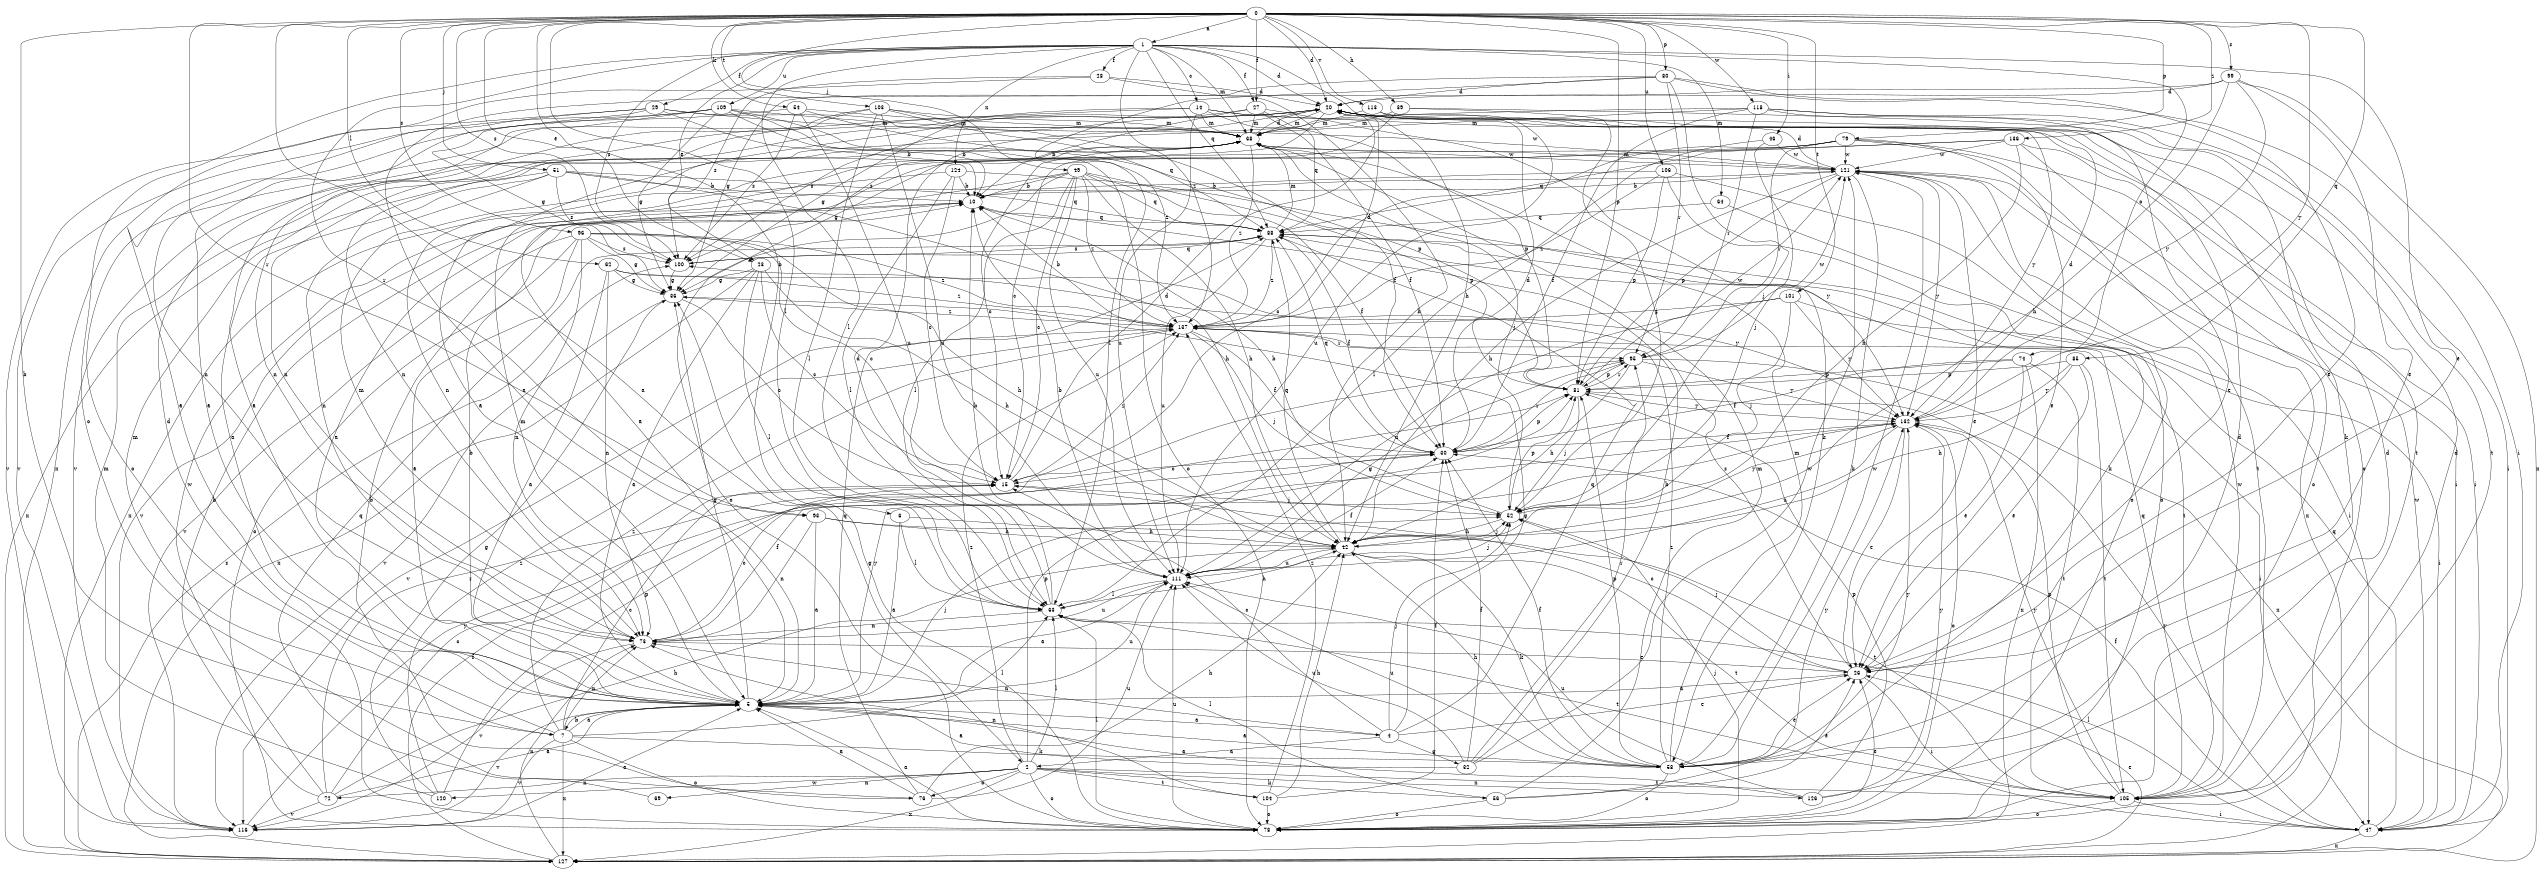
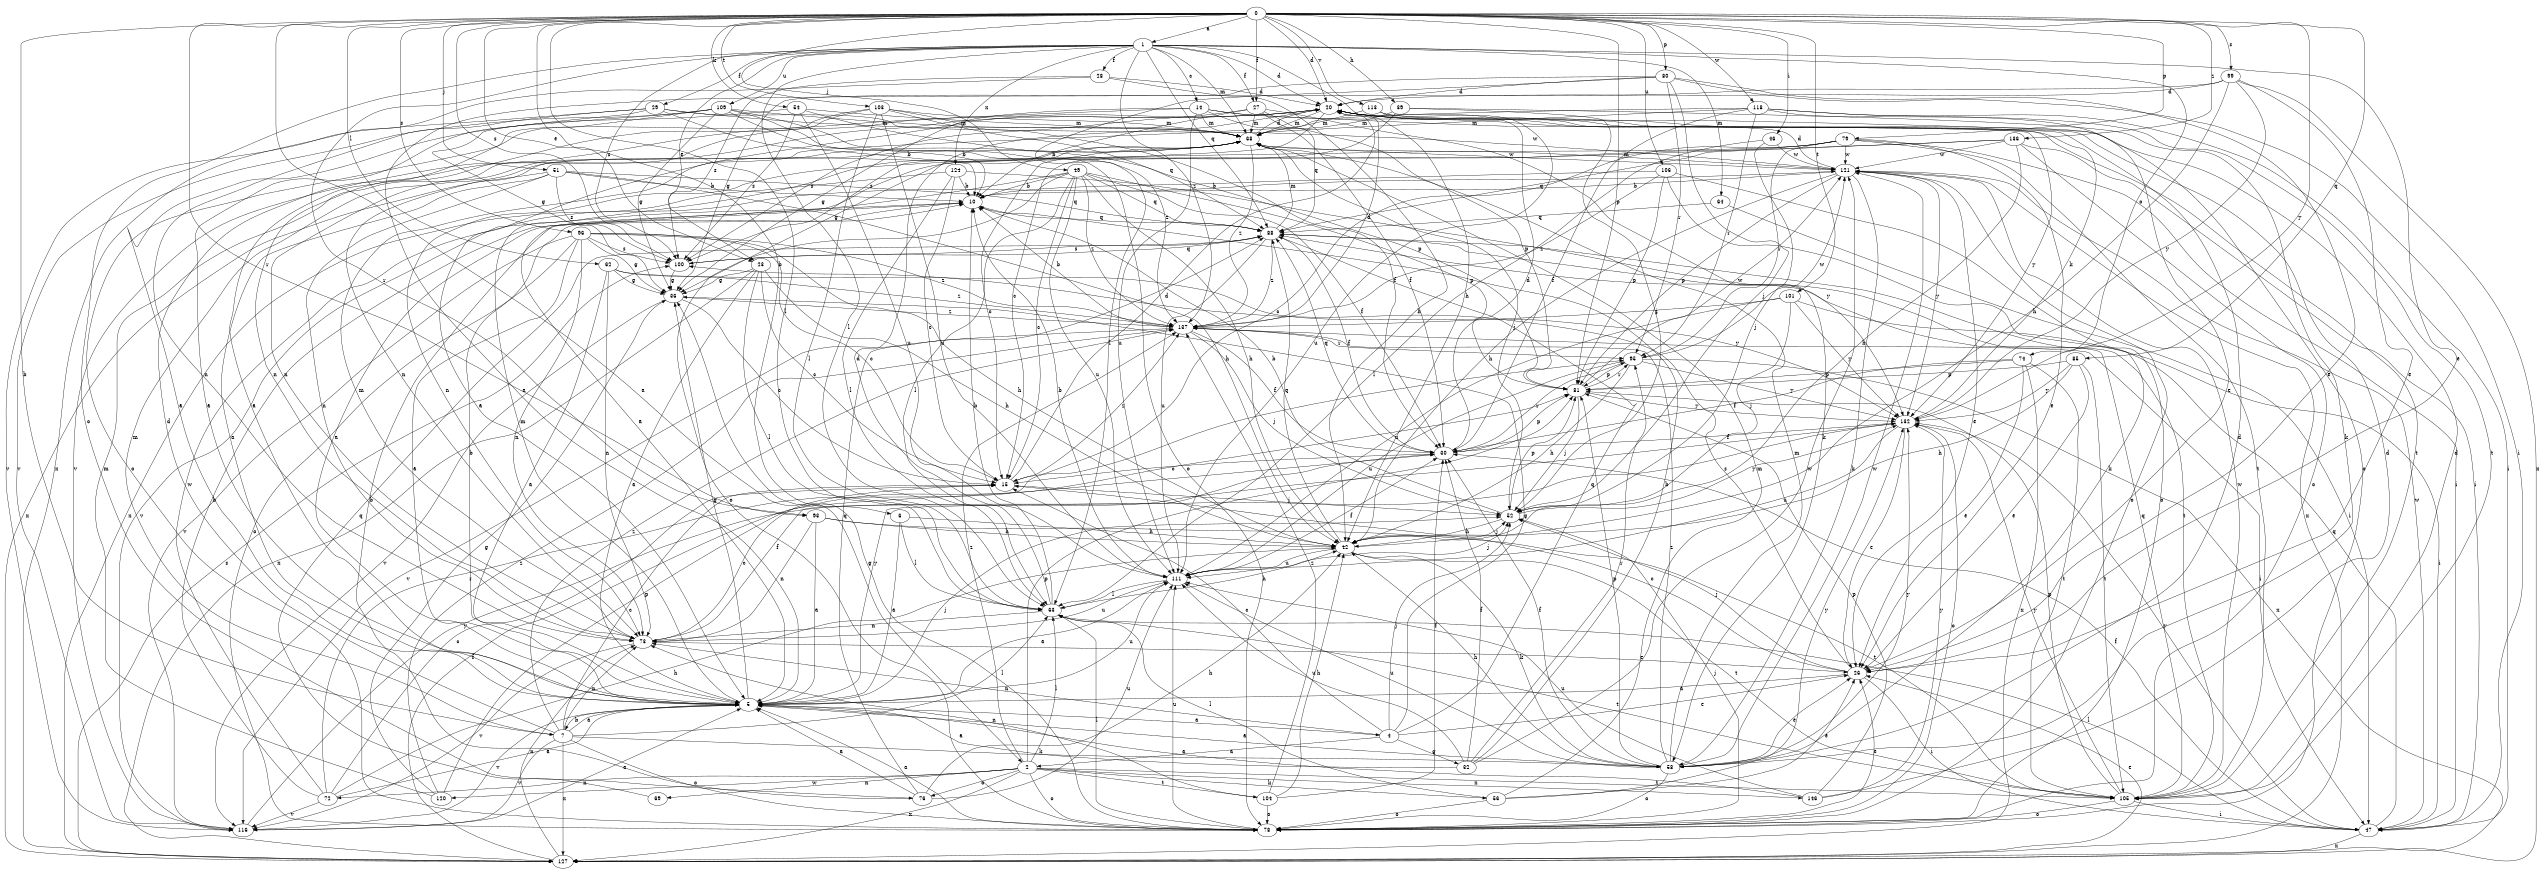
  strict digraph {
    0
    1
    2
    6
    7
    20
    23
    27
    39
    46
    49
    51
    54
    62
    63
    79
    80
    n18 [label=81]
    85
    93
    96
    99
    100
    101
    103
    106
    113
    118
    132
    136
    14
    26
    28
    29
    42
    64
    68
    74
    76
    88
    109
    124
    137
    56
    69
    72
    78
    104
    105
    120
-   126
+   126 [label=146]
    127
    5
    15
    73
    116
    58
    36
    10
    52
    121
    111
    30
    47
    95
    4
    32
    0 -> 1 [label=a]
    0 -> 2 [label=a]
    0 -> 6 [label=b]
    0 -> 7 [label=b]
    0 -> 20 [label=d]
    0 -> 23 [label=e]
    0 -> 27 [label=f]
    0 -> 39 [label=h]
    0 -> 46 [label=i]
    0 -> 49 [label=j]
    0 -> 51 [label=j]
    0 -> 54 [label=k]
    0 -> 62 [label=l]
    0 -> 63 [label=l]
    0 -> 79 [label=p]
    0 -> 80 [label=p]
    0 -> n18 [label=p]
    0 -> 85 [label=q]
    0 -> 93 [label=r]
    0 -> 96 [label=s]
    0 -> 99 [label=s]
    0 -> 100 [label=s]
    0 -> 101 [label=t]
    0 -> 103 [label=t]
    0 -> 106 [label=u]
    0 -> 113 [label=v]
    0 -> 118 [label=w]
    0 -> 132 [label=y]
    0 -> 136 [label=z]
    1 -> 20 [label=d]
    1 -> 23 [label=e]
    1 -> 27 [label=f]
    1 -> 63 [label=l]
    1 -> 93 [label=r]
    1 -> 100 [label=s]
    1 -> 14 [label=c]
    1 -> 26 [label=e]
    1 -> 28 [label=f]
    1 -> 29 [label=f]
    1 -> 42 [label=h]
    1 -> 64 [label=m]
    1 -> 68 [label=m]
    1 -> 74 [label=o]
    1 -> 76 [label=o]
    1 -> 88 [label=q]
    1 -> 109 [label=u]
    1 -> 124 [label=x]
    1 -> 137 [label=z]
    2 -> 63 [label=l]
    2 -> n18 [label=p]
    2 -> 76 [label=o]
    2 -> 137 [label=z]
    2 -> 56 [label=k]
    2 -> 69 [label=n]
    2 -> 72 [label=n]
    2 -> 78 [label=o]
    2 -> 104 [label=t]
    2 -> 105 [label=t]
    2 -> 120 [label=w]
    2 -> 126 [label=x]
    2 -> 127 [label=x]
    6 -> 63 [label=l]
    6 -> 42 [label=h]
    6 -> 5 [label=a]
    7 -> 20 [label=d]
    7 -> 63 [label=l]
    7 -> 68 [label=m]
    7 -> 137 [label=z]
    7 -> 78 [label=o]
    7 -> 127 [label=x]
    7 -> 5 [label=a]
    7 -> 15 [label=c]
    7 -> 73 [label=n]
    7 -> 116 [label=v]
    7 -> 58 [label=k]
    20 -> 68 [label=m]
    20 -> 5 [label=a]
    20 -> 15 [label=c]
    20 -> 73 [label=n]
    23 -> 63 [label=l]
    23 -> 42 [label=h]
    23 -> 127 [label=x]
    23 -> 5 [label=a]
    23 -> 15 [label=c]
    23 -> 36 [label=g]
    27 -> n18 [label=p]
    27 -> 100 [label=s]
    27 -> 68 [label=m]
    27 -> 88 [label=q]
    27 -> 58 [label=k]
    27 -> 10 [label=b]
    39 -> 100 [label=s]
    39 -> 68 [label=m]
    39 -> 58 [label=k]
    39 -> 52 [label=j]
    46 -> 63 [label=l]
    46 -> 52 [label=j]
    46 -> 121 [label=w]
    49 -> 63 [label=l]
    49 -> n18 [label=p]
    49 -> 42 [label=h]
    49 -> 88 [label=q]
    49 -> 137 [label=z]
    49 -> 78 [label=o]
    49 -> 5 [label=a]
    49 -> 15 [label=c]
    49 -> 10 [label=b]
    49 -> 111 [label=u]
    49 -> 30 [label=f]
    51 -> 100 [label=s]
    51 -> 42 [label=h]
    51 -> 88 [label=q]
    51 -> 127 [label=x]
    51 -> 5 [label=a]
    51 -> 73 [label=n]
    51 -> 10 [label=b]
    54 -> n18 [label=p]
    54 -> 100 [label=s]
    54 -> 68 [label=m]
    54 -> 5 [label=a]
    54 -> 111 [label=u]
    62 -> 132 [label=y]
    62 -> 137 [label=z]
    62 -> 5 [label=a]
    62 -> 73 [label=n]
    62 -> 36 [label=g]
    63 -> 20 [label=d]
    63 -> 42 [label=h]
    63 -> 105 [label=t]
    63 -> 73 [label=n]
    63 -> 10 [label=b]
    79 -> 26 [label=e]
    79 -> 105 [label=t]
    79 -> 15 [label=c]
    79 -> 73 [label=n]
    79 -> 36 [label=g]
    79 -> 121 [label=w]
    79 -> 47 [label=i]
    79 -> 95 [label=r]
    80 -> 20 [label=d]
    80 -> 63 [label=l]
    80 -> 26 [label=e]
    80 -> 36 [label=g]
    80 -> 52 [label=j]
    80 -> 47 [label=i]
    80 -> 95 [label=r]
    n18 -> 132 [label=y]
    n18 -> 52 [label=j]
    n18 -> 121 [label=w]
    n18 -> 95 [label=r]
    85 -> n18 [label=p]
    85 -> 132 [label=y]
    85 -> 26 [label=e]
    85 -> 42 [label=h]
    85 -> 105 [label=t]
    93 -> 42 [label=h]
    93 -> 105 [label=t]
    93 -> 5 [label=a]
    93 -> 73 [label=n]
    96 -> 100 [label=s]
    96 -> 42 [label=h]
    96 -> 137 [label=z]
    96 -> 78 [label=o]
    96 -> 5 [label=a]
    96 -> 15 [label=c]
    96 -> 73 [label=n]
    96 -> 116 [label=v]
    96 -> 36 [label=g]
    99 -> 20 [label=d]
    99 -> 132 [label=y]
    99 -> 26 [label=e]
    99 -> 42 [label=h]
    99 -> 127 [label=x]
    99 -> 5 [label=a]
    100 -> 88 [label=q]
    100 -> 36 [label=g]
    101 -> 132 [label=y]
    101 -> 137 [label=z]
    101 -> 52 [label=j]
    101 -> 111 [label=u]
    101 -> 47 [label=i]
    103 -> 63 [label=l]
    103 -> 68 [label=m]
    103 -> 88 [label=q]
    103 -> 78 [label=o]
    103 -> 5 [label=a]
    103 -> 111 [label=u]
    103 -> 30 [label=f]
    106 -> n18 [label=p]
    106 -> 137 [label=z]
    106 -> 78 [label=o]
    106 -> 58 [label=k]
    106 -> 10 [label=b]
    113 -> 68 [label=m]
    113 -> 78 [label=o]
    113 -> 111 [label=u]
    118 -> 26 [label=e]
    118 -> 68 [label=m]
    118 -> 105 [label=t]
    118 -> 116 [label=v]
    118 -> 30 [label=f]
    118 -> 47 [label=i]
    118 -> 95 [label=r]
-   132 -> 20 [label=d]
+   132 -> 20 [label=k]
    132 -> 26 [label=e]
    132 -> 78 [label=o]
    132 -> 111 [label=u]
    132 -> 30 [label=f]
    136 -> 42 [label=h]
    136 -> 88 [label=q]
    136 -> 78 [label=o]
    136 -> 5 [label=a]
    136 -> 121 [label=w]
    136 -> 47 [label=i]
    14 -> 132 [label=y]
    14 -> 68 [label=m]
    14 -> 105 [label=t]
    14 -> 73 [label=n]
    14 -> 36 [label=g]
    14 -> 111 [label=u]
    14 -> 30 [label=f]
    26 -> 100 [label=s]
    26 -> 5 [label=a]
    26 -> 15 [label=c]
    26 -> 52 [label=j]
    26 -> 47 [label=i]
    28 -> 20 [label=d]
    28 -> 100 [label=s]
    28 -> 42 [label=h]
    28 -> 127 [label=x]
    29 -> 68 [label=m]
    29 -> 73 [label=n]
    29 -> 116 [label=v]
    29 -> 36 [label=g]
    29 -> 10 [label=b]
    29 -> 121 [label=w]
    42 -> 88 [label=q]
    42 -> 105 [label=t]
    42 -> 58 [label=k]
    42 -> 52 [label=j]
    42 -> 111 [label=u]
    64 -> 88 [label=q]
    64 -> 47 [label=i]
    68 -> 20 [label=d]
    68 -> 137 [label=z]
    68 -> 15 [label=c]
    68 -> 52 [label=j]
    68 -> 121 [label=w]
    74 -> n18 [label=p]
    74 -> 26 [label=e]
    74 -> 105 [label=t]
    74 -> 127 [label=x]
    74 -> 30 [label=f]
    76 -> 42 [label=h]
    76 -> 88 [label=q]
    76 -> 5 [label=a]
    76 -> 10 [label=b]
    76 -> 111 [label=u]
    88 -> 100 [label=s]
    88 -> 68 [label=m]
    88 -> 137 [label=z]
    88 -> 105 [label=t]
    88 -> 111 [label=u]
    88 -> 30 [label=f]
    109 -> 68 [label=m]
    109 -> 137 [label=z]
    109 -> 78 [label=o]
    109 -> 5 [label=a]
    109 -> 73 [label=n]
    109 -> 116 [label=v]
    109 -> 36 [label=g]
    109 -> 10 [label=b]
    124 -> 63 [label=l]
    124 -> 132 [label=y]
    124 -> 127 [label=x]
    124 -> 15 [label=c]
    124 -> 10 [label=b]
    137 -> 20 [label=d]
    137 -> 116 [label=v]
    137 -> 10 [label=b]
    137 -> 52 [label=j]
    137 -> 30 [label=f]
    137 -> 47 [label=i]
    137 -> 95 [label=r]
    56 -> 63 [label=l]
    56 -> 132 [label=y]
    56 -> 26 [label=e]
    56 -> 68 [label=m]
    56 -> 78 [label=o]
    69 -> 88 [label=q]
    72 -> 42 [label=h]
    72 -> 5 [label=a]
    72 -> 15 [label=c]
    72 -> 116 [label=v]
    72 -> 10 [label=b]
    72 -> 121 [label=w]
    72 -> 95 [label=r]
    78 -> 63 [label=l]
    78 -> 26 [label=e]
    78 -> 5 [label=a]
    78 -> 36 [label=g]
    78 -> 52 [label=j]
    78 -> 111 [label=u]
    104 -> 42 [label=h]
    104 -> 137 [label=z]
    104 -> 78 [label=o]
    104 -> 73 [label=n]
    104 -> 30 [label=f]
    105 -> 20 [label=d]
    105 -> n18 [label=p]
    105 -> 132 [label=y]
    105 -> 88 [label=q]
    105 -> 78 [label=o]
    105 -> 121 [label=w]
    105 -> 47 [label=i]
    120 -> n18 [label=p]
    120 -> 68 [label=m]
    120 -> 137 [label=z]
    120 -> 36 [label=g]
    126 -> 20 [label=d]
    126 -> n18 [label=p]
    126 -> 132 [label=y]
    126 -> 5 [label=a]
    126 -> 111 [label=u]
    127 -> 100 [label=s]
    127 -> 26 [label=e]
    127 -> 73 [label=n]
    127 -> 30 [label=f]
    5 -> 7 [label=b]
    5 -> 132 [label=y]
    5 -> 68 [label=m]
    5 -> 116 [label=v]
    5 -> 36 [label=g]
    5 -> 10 [label=b]
    5 -> 52 [label=j]
    5 -> 111 [label=u]
    5 -> 4 [label=a]
    15 -> 20 [label=d]
    15 -> 137 [label=z]
    15 -> 52 [label=j]
    73 -> 26 [label=e]
    73 -> 68 [label=m]
    73 -> 15 [label=c]
    73 -> 116 [label=v]
    73 -> 111 [label=u]
    73 -> 30 [label=f]
    116 -> 132 [label=y]
    116 -> 5 [label=a]
    58 -> 20 [label=d]
    58 -> n18 [label=p]
    58 -> 132 [label=y]
    58 -> 26 [label=e]
    58 -> 42 [label=h]
    58 -> 68 [label=m]
    58 -> 137 [label=z]
    58 -> 78 [label=o]
    58 -> 5 [label=a]
    58 -> 121 [label=w]
    58 -> 111 [label=u]
    58 -> 30 [label=f]
    36 -> 137 [label=z]
    36 -> 15 [label=c]
    36 -> 116 [label=v]
    10 -> 88 [label=q]
    10 -> 116 [label=v]
    52 -> n18 [label=p]
    52 -> 132 [label=y]
    52 -> 42 [label=h]
    52 -> 10 [label=b]
    121 -> 20 [label=d]
    121 -> n18 [label=p]
    121 -> 132 [label=y]
    121 -> 26 [label=e]
    121 -> 42 [label=h]
    121 -> 68 [label=m]
    121 -> 78 [label=o]
    121 -> 127 [label=x]
    121 -> 58 [label=k]
    121 -> 10 [label=b]
    111 -> 63 [label=l]
    111 -> 5 [label=a]
    111 -> 10 [label=b]
    111 -> 52 [label=j]
    111 -> 30 [label=f]
    30 -> 20 [label=d]
    30 -> n18 [label=p]
    30 -> 88 [label=q]
    30 -> 15 [label=c]
    30 -> 95 [label=r]
    47 -> 63 [label=l]
    47 -> 132 [label=y]
    47 -> 88 [label=q]
    47 -> 127 [label=x]
    47 -> 121 [label=w]
    47 -> 30 [label=f]
    95 -> n18 [label=p]
    95 -> 132 [label=y]
    95 -> 42 [label=h]
    95 -> 127 [label=x]
    95 -> 121 [label=w]
-   95 -> 111 [label=g]
+   95 -> 111 [label=u]
    4 -> 2 [label=a]
    4 -> 26 [label=e]
    4 -> 88 [label=q]
    4 -> 15 [label=c]
    4 -> 73 [label=n]
    4 -> 36 [label=g]
    4 -> 52 [label=j]
    4 -> 32 [label=g]
    32 -> 5 [label=a]
    32 -> 10 [label=b]
    32 -> 121 [label=w]
    32 -> 111 [label=u]
    32 -> 30 [label=f]
    32 -> 95 [label=r]
  }
